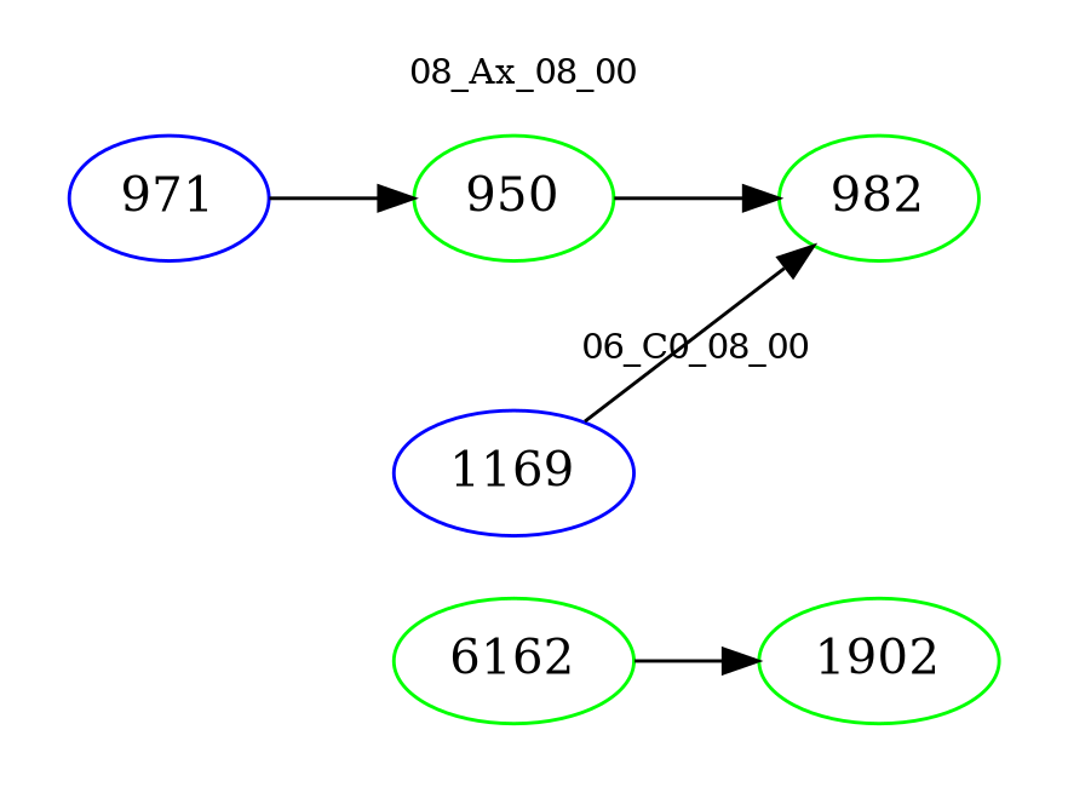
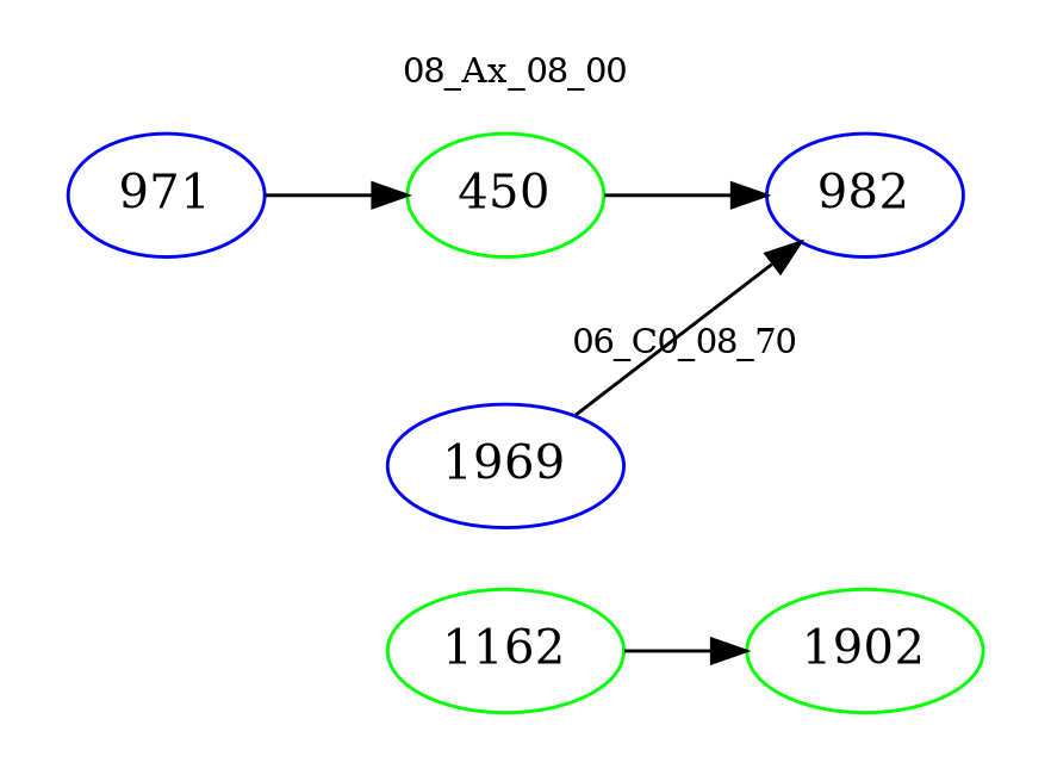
  digraph {
    rankdir=LR
    node [color=green]
    edge [color=black]
    n1 [color=blue label=971]
-   n2 [label=950]
-   n3 [label=982]
-   n4 [color=blue label=1169]
-   n5 [label=6162]
+   n2 [label=450]
+   n3 [color=blue label=982]
+   n4 [color=blue label=1969]
+   n5 [label=1162]
    n6 [label=1902]
    subgraph cluster_1 {
      color=white
      fontsize=10
      label="08_Ax_08_00"
      n1
      n2
      n3
    }
    subgraph cluster_2 {
      color=white
      fontsize=10
-     label="06_C0_08_00"
+     label="06_C0_08_70"
      n4
      n5
      n6
    }
    n1 -> n2
    n2 -> n3
    n4 -> n3
    n5 -> n6
  }
